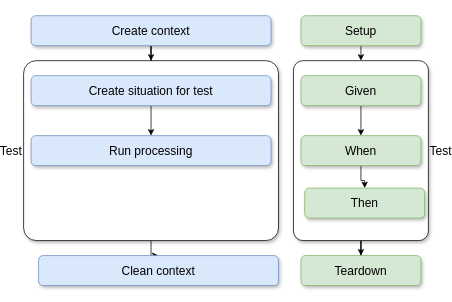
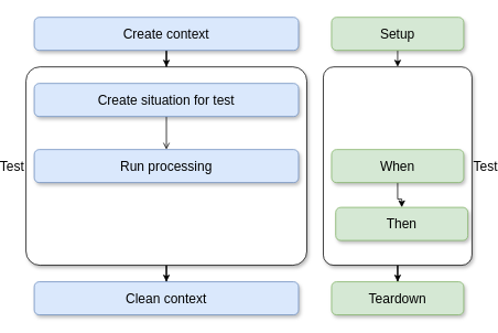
  <mxCell id="0" />
  <mxCell id="1" parent="0" />
  <mxCell id="2" value="" style="edgeStyle=orthogonalEdgeStyle;rounded=0;orthogonalLoop=1;jettySize=auto;html=1;fontSize=16;entryX=0.5;entryY=0;entryDx=0;entryDy=0;" parent="1" source="3" target="17" edge="1"><mxGeometry relative="1" as="geometry"><mxPoint x="640" y="200" as="targetPoint" /></mxGeometry></mxCell>
  <mxCell id="3" value="Test" style="rounded=1;whiteSpace=wrap;html=1;shadow=1;fontSize=16;arcSize=7;labelPosition=right;verticalLabelPosition=middle;align=left;verticalAlign=middle;" parent="1" vertex="1"><mxGeometry x="380" y="80" width="180" height="240" as="geometry" /></mxCell>
  <mxCell id="4" value="" style="edgeStyle=orthogonalEdgeStyle;rounded=0;orthogonalLoop=1;jettySize=auto;html=1;fontSize=16;entryX=0.5;entryY=0;entryDx=0;entryDy=0;" parent="1" source="5" target="16" edge="1"><mxGeometry relative="1" as="geometry"><mxPoint x="-60" y="200" as="targetPoint" /></mxGeometry></mxCell>
  <mxCell id="5" value="Test" style="rounded=1;whiteSpace=wrap;html=1;shadow=1;fontSize=16;arcSize=7;labelPosition=left;verticalLabelPosition=middle;align=right;verticalAlign=middle;" parent="1" vertex="1"><mxGeometry x="20" y="80" width="340" height="240" as="geometry" /></mxCell>
- <mxCell id="6" value="" style="edgeStyle=orthogonalEdgeStyle;rounded=0;orthogonalLoop=1;jettySize=auto;html=1;fontSize=16;" parent="1" source="7" target="8" edge="1"><mxGeometry relative="1" as="geometry" /></mxCell>
+ <mxCell id="6" value="" style="edgeStyle=orthogonalEdgeStyle;rounded=0;orthogonalLoop=1;jettySize=auto;html=1;fontSize=16;endArrow=open;" parent="1" source="7" target="8" edge="1"><mxGeometry relative="1" as="geometry" /></mxCell>
  <mxCell id="7" value="Create situation for test" style="rounded=1;whiteSpace=wrap;html=1;shadow=1;fontSize=16;fillColor=#dae8fc;strokeColor=#6c8ebf;" parent="1" vertex="1"><mxGeometry x="30" y="100" width="320" height="40" as="geometry" /></mxCell>
  <mxCell id="8" value="Run processing" style="rounded=1;whiteSpace=wrap;html=1;shadow=1;fontSize=16;fillColor=#dae8fc;strokeColor=#6c8ebf;" parent="1" vertex="1"><mxGeometry x="30" y="180" width="320" height="40" as="geometry" /></mxCell>
- <mxCell id="9" value="" style="edgeStyle=orthogonalEdgeStyle;rounded=0;orthogonalLoop=1;jettySize=auto;html=1;fontSize=16;" parent="1" source="10" target="12" edge="1"><mxGeometry relative="1" as="geometry" /></mxCell>
- <mxCell id="10" value="Given" style="rounded=1;whiteSpace=wrap;html=1;shadow=1;fontSize=16;fillColor=#d5e8d4;strokeColor=#82b366;" parent="1" vertex="1"><mxGeometry x="390" y="100" width="160" height="40" as="geometry" /></mxCell>
  <mxCell id="11" value="" style="edgeStyle=orthogonalEdgeStyle;rounded=0;orthogonalLoop=1;jettySize=auto;html=1;fontSize=16;" parent="1" source="12" target="13" edge="1"><mxGeometry relative="1" as="geometry" /></mxCell>
  <mxCell id="12" value="When" style="rounded=1;whiteSpace=wrap;html=1;shadow=1;fontSize=16;fillColor=#d5e8d4;strokeColor=#82b366;" parent="1" vertex="1"><mxGeometry x="390" y="180" width="160" height="40" as="geometry" /></mxCell>
  <mxCell id="13" value="Then" style="rounded=1;whiteSpace=wrap;html=1;shadow=1;fontSize=16;fillColor=#d5e8d4;strokeColor=#82b366;" parent="1" vertex="1"><mxGeometry x="395" y="250" width="160" height="40" as="geometry" /></mxCell>
  <mxCell id="14" value="" style="edgeStyle=orthogonalEdgeStyle;rounded=0;orthogonalLoop=1;jettySize=auto;html=1;fontSize=16;entryX=0.5;entryY=0;entryDx=0;entryDy=0;" parent="1" source="15" target="5" edge="1"><mxGeometry relative="1" as="geometry"><mxPoint x="-50" y="40" as="targetPoint" /></mxGeometry></mxCell>
  <mxCell id="15" value="Create context" style="rounded=1;whiteSpace=wrap;html=1;shadow=1;fontSize=16;fillColor=#dae8fc;strokeColor=#6c8ebf;" parent="1" vertex="1"><mxGeometry x="30" y="20" width="320" height="40" as="geometry" /></mxCell>
- <mxCell id="16" value="Clean context" style="rounded=1;whiteSpace=wrap;html=1;shadow=1;fontSize=16;fillColor=#dae8fc;strokeColor=#6c8ebf;" parent="1" vertex="1"><mxGeometry x="40" y="340" width="320" height="40" as="geometry" /></mxCell>
+ <mxCell id="16" value="Clean context" style="rounded=1;whiteSpace=wrap;html=1;shadow=1;fontSize=16;fillColor=#dae8fc;strokeColor=#6c8ebf;" parent="1" vertex="1"><mxGeometry x="30" y="340" width="320" height="40" as="geometry" /></mxCell>
  <mxCell id="17" value="Teardown" style="rounded=1;whiteSpace=wrap;html=1;shadow=1;fontSize=16;fillColor=#d5e8d4;strokeColor=#82b366;" parent="1" vertex="1"><mxGeometry x="390" y="340" width="160" height="40" as="geometry" /></mxCell>
  <mxCell id="18" value="" style="edgeStyle=orthogonalEdgeStyle;rounded=0;orthogonalLoop=1;jettySize=auto;html=1;fontSize=16;" parent="1" source="19" edge="1"><mxGeometry relative="1" as="geometry"><mxPoint x="470" y="80" as="targetPoint" /></mxGeometry></mxCell>
  <mxCell id="19" value="Setup" style="rounded=1;whiteSpace=wrap;html=1;shadow=1;fontSize=16;fillColor=#d5e8d4;strokeColor=#82b366;" parent="1" vertex="1"><mxGeometry x="390" y="20" width="160" height="40" as="geometry" /></mxCell>
